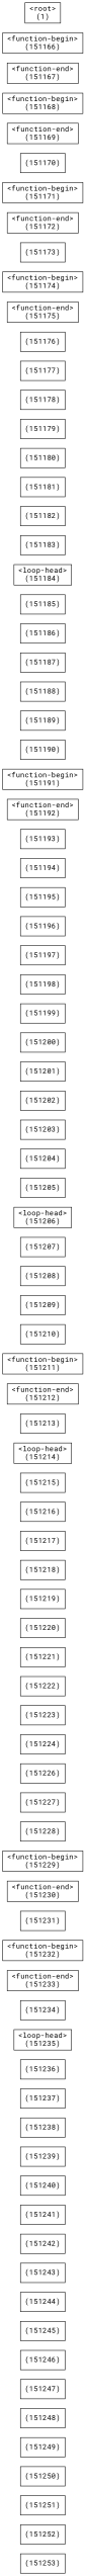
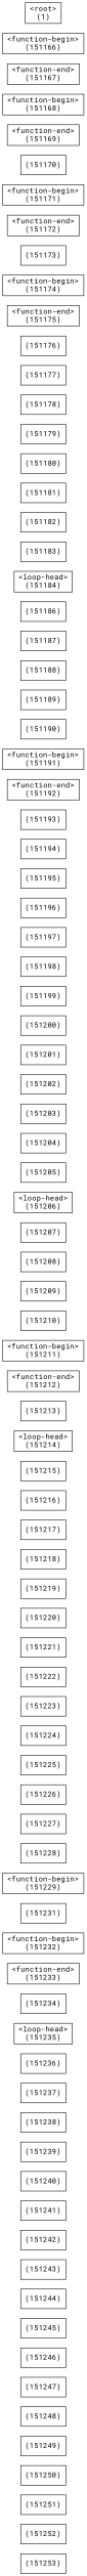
  digraph {
    rankdir=LR
    fontname="Roboto Mono"
    node [shape=box fontname="Roboto Mono"]
    n1 [label="(151253)"]
    n2 [label="(151252)"]
    n3 [label="(151251)"]
    n4 [label="(151250)"]
    n5 [label="(151249)"]
    n6 [label="(151248)"]
    n7 [label="(151247)"]
    n8 [label="(151246)"]
    n9 [label="(151245)"]
    n10 [label="(151244)"]
    n11 [label="(151243)"]
    n12 [label="(151242)"]
    n13 [label="(151241)"]
    n14 [label="(151240)"]
    n15 [label="(151239)"]
    n16 [label="(151238)"]
    n17 [label="(151237)"]
    n18 [label="(151236)"]
    n19 [label="<loop-head>\n(151235)"]
    n20 [label="(151234)"]
    n21 [label="<function-end>\n(151233)"]
    n22 [label="<function-begin>\n(151232)"]
    n23 [label="(151231)"]
-   n24 [label="<function-end>\n(151230)"]
    n25 [label="<function-begin>\n(151229)"]
    n26 [label="(151228)"]
    n27 [label="(151227)"]
    n28 [label="(151226)"]
+   n29 [label="(151225)"]
    n30 [label="(151224)"]
    n31 [label="(151223)"]
    n32 [label="(151222)"]
    n33 [label="(151221)"]
    n34 [label="(151220)"]
    n35 [label="(151219)"]
    n36 [label="(151218)"]
    n37 [label="(151217)"]
    n38 [label="(151216)"]
    n39 [label="(151215)"]
    n40 [label="<loop-head>\n(151214)"]
    n41 [label="(151213)"]
    n42 [label="<function-end>\n(151212)"]
    n43 [label="<function-begin>\n(151211)"]
    n44 [label="(151210)"]
    n45 [label="(151209)"]
    n46 [label="(151208)"]
    n47 [label="(151207)"]
    n48 [label="<loop-head>\n(151206)"]
    n49 [label="(151205)"]
    n50 [label="(151204)"]
    n51 [label="(151203)"]
    n52 [label="(151202)"]
    n53 [label="(151201)"]
    n54 [label="(151200)"]
    n55 [label="(151199)"]
    n56 [label="(151198)"]
    n57 [label="(151197)"]
    n58 [label="(151196)"]
    n59 [label="(151195)"]
    n60 [label="(151194)"]
    n61 [label="(151193)"]
    n62 [label="<function-end>\n(151192)"]
    n63 [label="<function-begin>\n(151191)"]
    n64 [label="(151190)"]
    n65 [label="(151189)"]
    n66 [label="(151188)"]
    n67 [label="(151187)"]
    n68 [label="(151186)"]
-   n69 [label="(151185)"]
    n70 [label="<loop-head>\n(151184)"]
    n71 [label="(151183)"]
    n72 [label="(151182)"]
    n73 [label="(151181)"]
    n74 [label="(151180)"]
    n75 [label="(151179)"]
    n76 [label="(151178)"]
    n77 [label="(151177)"]
    n78 [label="(151176)"]
    n79 [label="<function-end>\n(151175)"]
    n80 [label="<function-begin>\n(151174)"]
    n81 [label="(151173)"]
    n82 [label="<function-end>\n(151172)"]
    n83 [label="<function-begin>\n(151171)"]
    n84 [label="(151170)"]
    n85 [label="<function-end>\n(151169)"]
    n86 [label="<function-begin>\n(151168)"]
    n87 [label="<function-end>\n(151167)"]
    n88 [label="<function-begin>\n(151166)"]
    n89 [label="<root>\n(1)"]
  }
